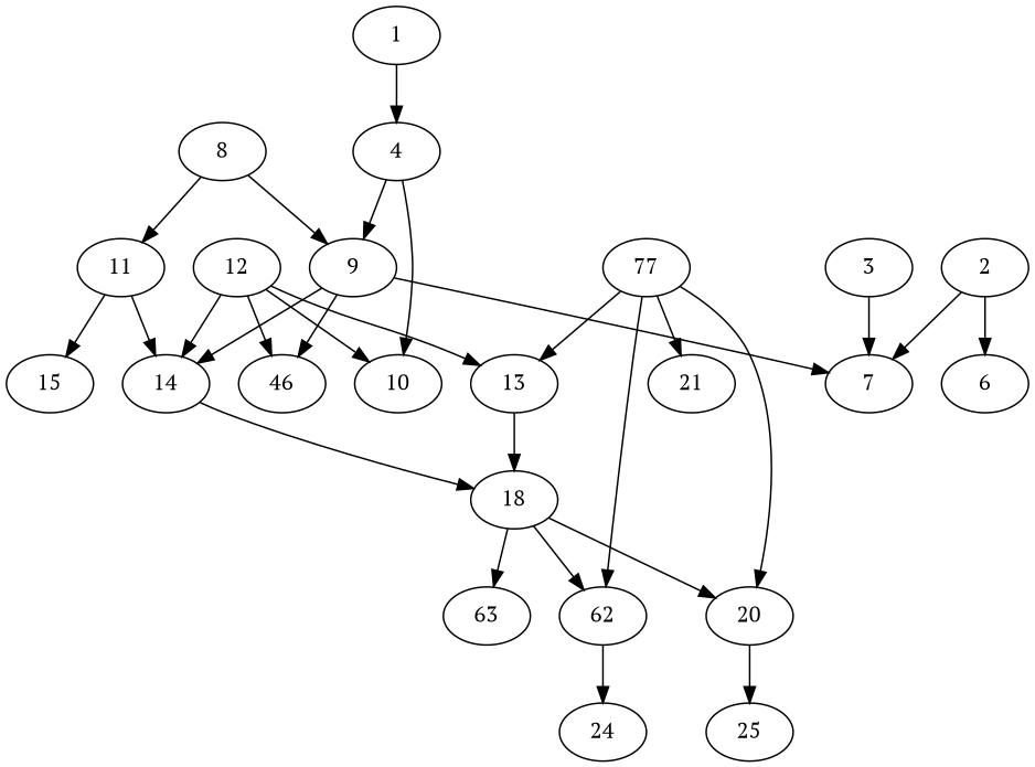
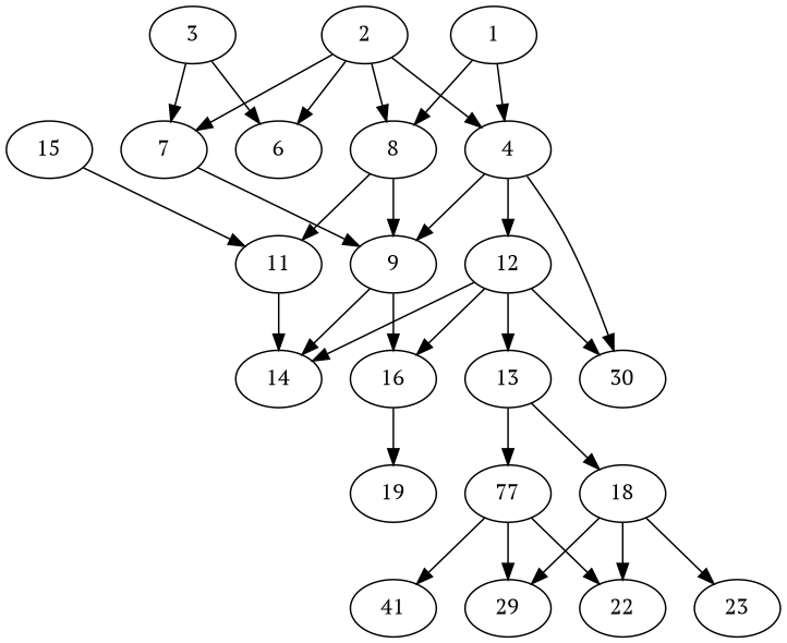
  digraph {
    fontname="PT Serif"
    node [alpha=0.10 fontname="PT Serif"]
    edge [fontname="PT Serif"]
    1 [alpha=0.04 expect_size=27480064]
    4 [alpha=0.07 expect_size=47446016]
    8 [alpha=0.04 expect_size=44070912]
    9 [alpha=0.20 expect_size=20381696]
-   10 [alpha=0.17 expect_size=49976320]
+   10 [alpha=0.17 expect_size=49976320 label=30]
    12 [expect_size=40899584]
    11 [alpha=0.17 expect_size=31630336]
    14 [alpha=0.07 expect_size=10955776]
-   16 [expect_size=48986112 label=46]
+   16 [expect_size=48986112]
    13 [alpha=0.09 expect_size=29234176]
    15 [alpha=0.00 expect_size=27193344]
    2 [alpha=0.15 expect_size=14913536]
    6 [alpha=0.19 expect_size=12304384]
    7 [alpha=0.01 expect_size=37957632]
    3 [alpha=0.12 expect_size=5672960]
    18 [expect_size=48747520]
+   19 [alpha=0.18 expect_size=10940416]
    n18 [alpha=0.20 expect_size=47412224 label=77]
-   20 [expect_size=9945088]
-   22 [alpha=0.17 expect_size=41689088 label=62]
-   23 [alpha=0.03 expect_size=18726912 label=63]
-   21 [alpha=0.11 expect_size=48979968]
-   25 [alpha=0.18 expect_size=7585792]
-   24 [alpha=0.06 expect_size=39155712]
+   20 [expect_size=9945088 label=29]
+   22 [alpha=0.17 expect_size=41689088]
+   23 [alpha=0.03 expect_size=18726912]
+   21 [alpha=0.11 expect_size=48979968 label=41]
    1 -> 4
+   1 -> 8
    4 -> 9
    4 -> 10
+   4 -> 12
    8 -> 9
    8 -> 11
    9 -> 14
    9 -> 16
    12 -> 10
    12 -> 14
    12 -> 16
    12 -> 13
    11 -> 14
-   11 -> 15
-   14 -> 18
+   15 -> 11
+   16 -> 19
    13 -> 18
-   n18 -> 13
+   13 -> n18
+   2 -> 4
+   2 -> 8
    2 -> 6
    2 -> 7
-   9 -> 7
+   7 -> 9
+   3 -> 6
    3 -> 7
    18 -> 20
    18 -> 22
    18 -> 23
    n18 -> 20
    n18 -> 22
    n18 -> 21
-   20 -> 25
-   22 -> 24
  }
